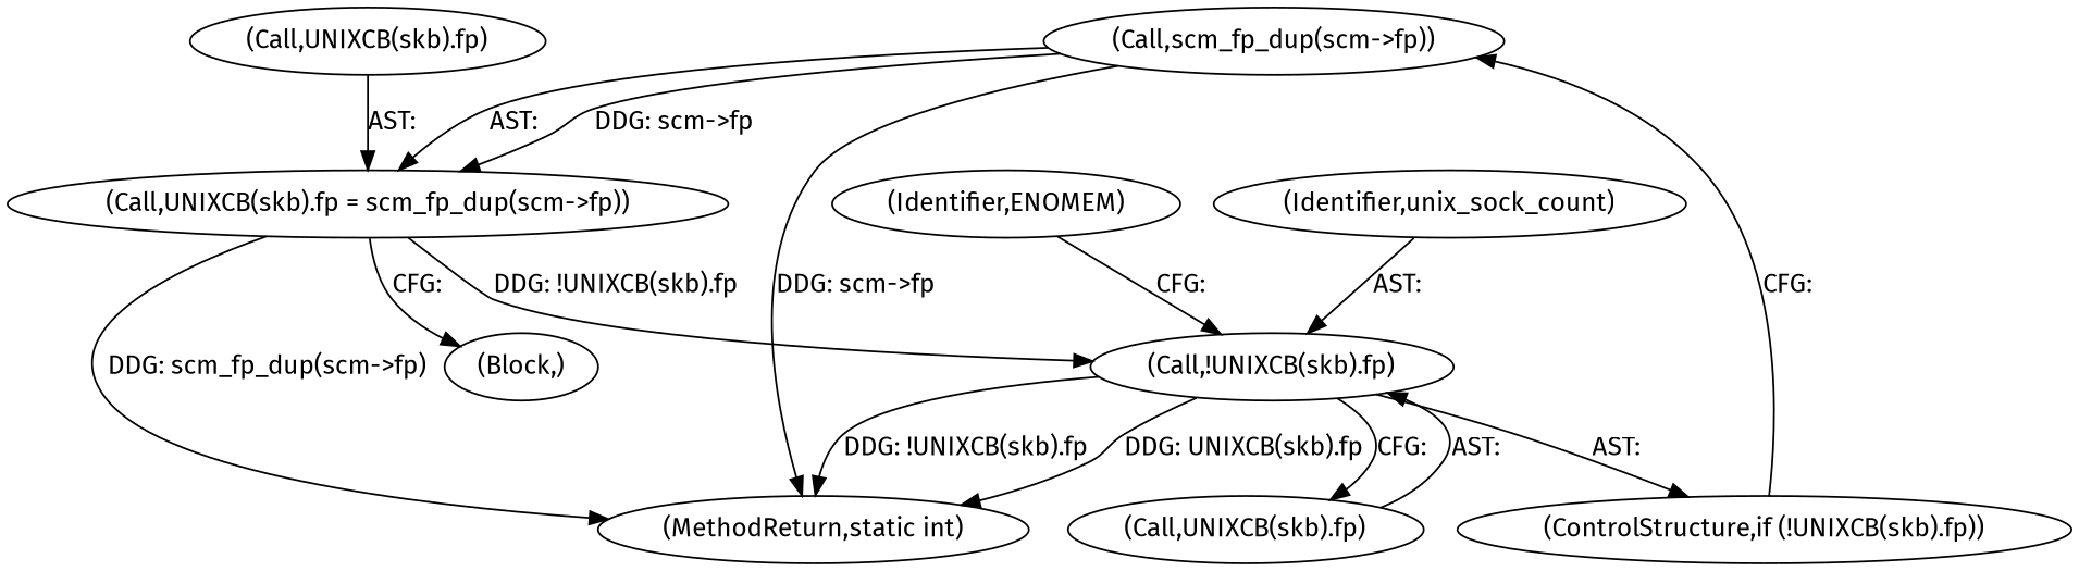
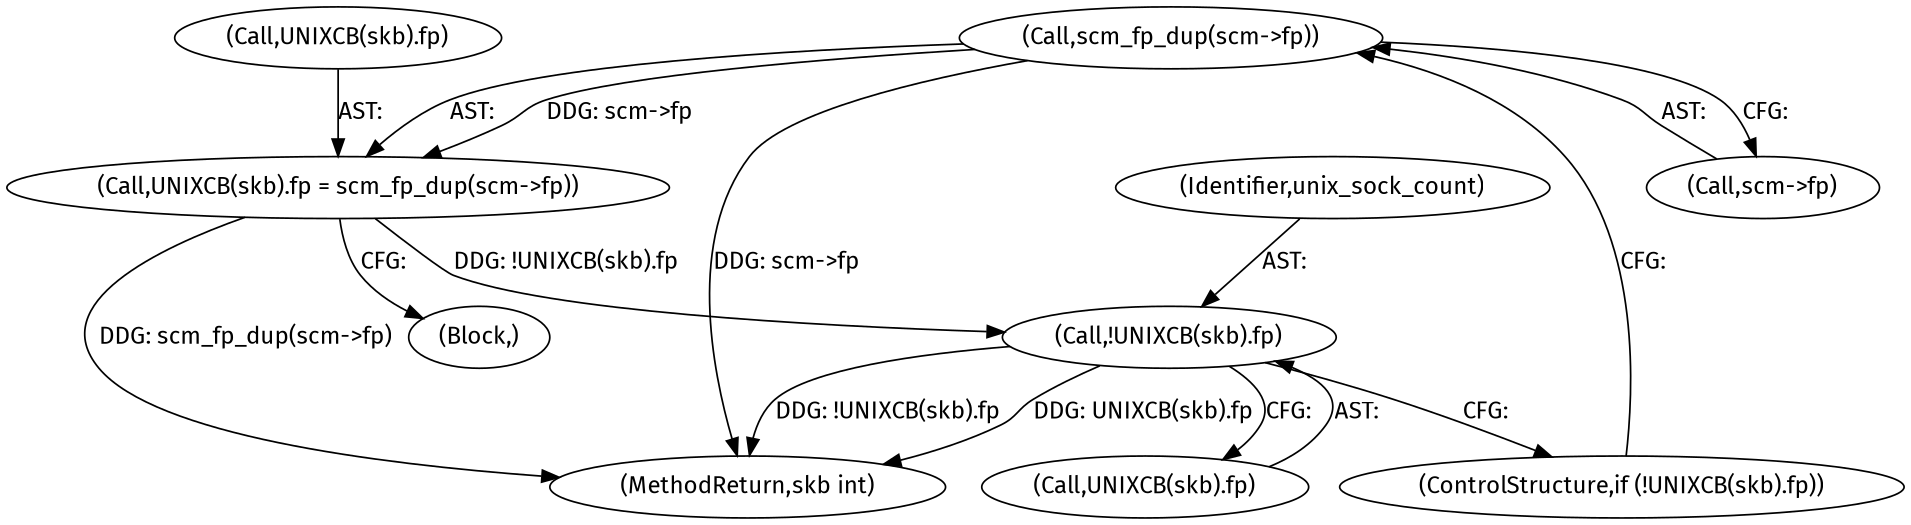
  digraph {
    fontname="Fira Sans"
    node [fontname="Fira Sans"]
    edge [fontname="Fira Sans"]
    n1 [label="(Call,scm_fp_dup(scm->fp))"]
    n2 [label="(Call,UNIXCB(skb).fp = scm_fp_dup(scm->fp))"]
-   n4 [label="(MethodReturn,static int)"]
+   n3 [label="(Call,scm->fp)"]
+   n4 [label="(MethodReturn,skb int)"]
    n5 [label="(Call,!UNIXCB(skb).fp)"]
    n6 [label="(Block,)"]
    n7 [label="(ControlStructure,if (!UNIXCB(skb).fp))"]
    n8 [label="(Call,UNIXCB(skb).fp)"]
-   n9 [label="(Identifier,ENOMEM)"]
    n10 [label="(Call,UNIXCB(skb).fp)"]
    n11 [label="(Identifier,unix_sock_count)"]
    n1 -> n2 [label="AST: "]
    n1 -> n2 [label="DDG: scm->fp"]
+   n1 -> n3 [label="CFG: "]
    n1 -> n4 [label="DDG: scm->fp"]
    n2 -> n4 [label="DDG: scm_fp_dup(scm->fp)"]
    n2 -> n5 [label="DDG: !UNIXCB(skb).fp"]
    n2 -> n6 [label="CFG: "]
+   n3 -> n1 [label="AST: "]
    n5 -> n4 [label="DDG: !UNIXCB(skb).fp"]
    n5 -> n4 [label="DDG: UNIXCB(skb).fp"]
-   n5 -> n7 [label="AST: "]
+   n5 -> n7 [label="CFG: "]
    n5 -> n8 [label="CFG: "]
    n7 -> n1 [label="CFG: "]
    n8 -> n5 [label="AST: "]
-   n9 -> n5 [label="CFG: "]
    n10 -> n2 [label="AST: "]
    n11 -> n5 [label="AST: "]
  }
